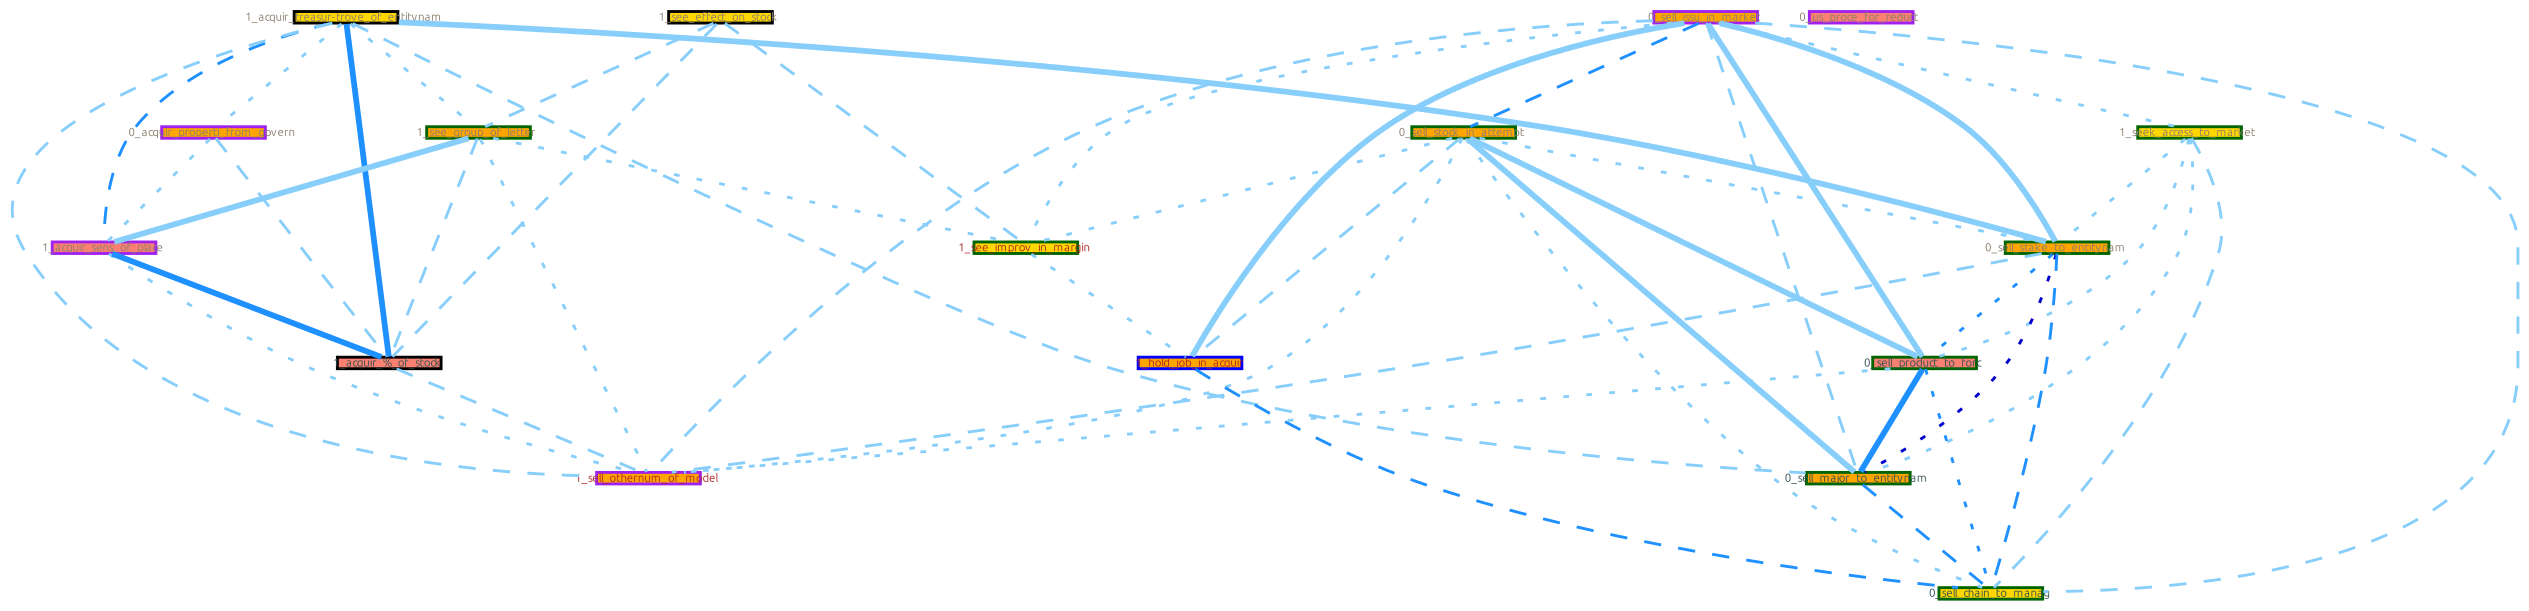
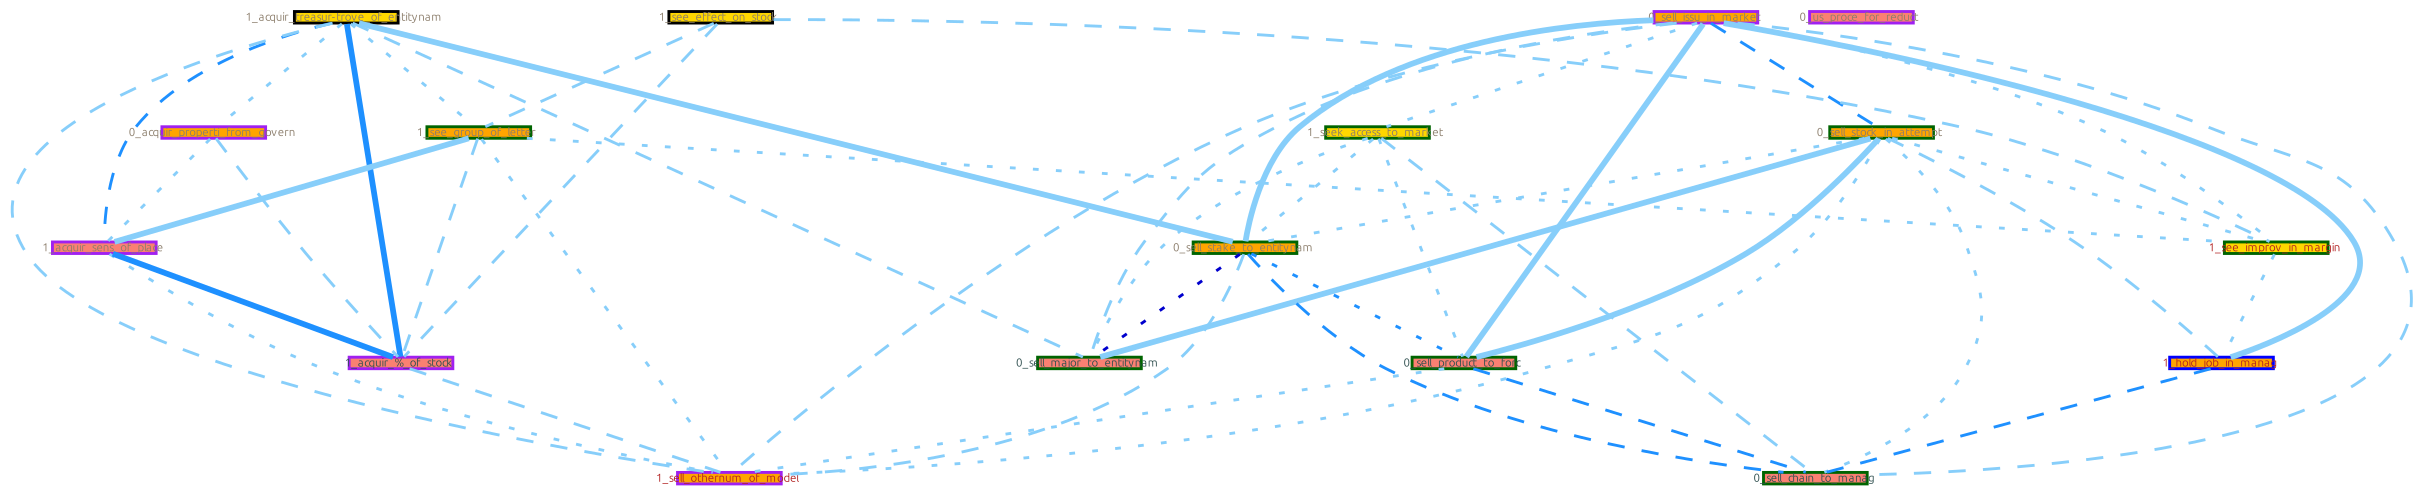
  graph {
    fontname=Ubuntu
    node [color=darkgreen fillcolor=orange fixedsize=true fontcolor="#8b7d6b" fontname=Ubuntu fontsize=4 shape=polygon style=filled]
    edge [color="#87cefa" fontname=Ubuntu style=dashed w=1]
    "1_acquir_treasur-trove_of_entitynam " [color=black fillcolor=gold height=.06 width=.5]
    "0_sell_issu_in_market " [color=purple height=.06 width=.5]
    "0_us_proce_for_reduct " [color=purple fillcolor=salmon height=.06 width=.5]
    "0_sell_stock_in_attempt " [height=.06 width=.5]
    "1_seek_access_to_market " [fillcolor=gold height=.06 width=.5]
    "1_see_effect_on_stock " [color=black fillcolor=gold height=.06 width=.5]
    "0_acquir_properti_from_govern " [color=purple height=.06 width=.5]
    "1_see_group_of_letter " [height=.06 width=.5]
    "1_acquir_sens_of_place " [color=purple fillcolor=salmon height=.06 width=.5]
    "0_sell_stake_to_entitynam " [height=.06 width=.5]
    "1_see_improv_in_margin " [fillcolor=gold fontcolor="#b22222" height=.06 width=.5]
-   "1_hold_job_in_manag " [color=blue fontcolor="#b22222" height=.06 width=.5 label="1_hold_job_in_acquir"]
+   "1_hold_job_in_manag " [color=blue fontcolor="#b22222" height=.06 width=.5]
    "1_sell_othernum_of_model " [color=purple fontcolor="#b22222" height=.06 width=.5]
-   "1_acquir_%_of_stock " [color=black fillcolor=salmon fontcolor="#2f4f4f" height=.06 width=.5]
-   "0_sell_major_to_entitynam " [fontcolor="#2f4f4f" height=.06 width=.5]
+   "1_acquir_%_of_stock " [color=purple fillcolor=salmon fontcolor="#2f4f4f" height=.06 width=.5]
+   "0_sell_major_to_entitynam " [fillcolor=salmon fontcolor="#2f4f4f" height=.06 width=.5]
    "0_sell_product_to_forc " [fillcolor=salmon fontcolor="#2f4f4f" height=.06 width=.5]
-   "0_sell_chain_to_manag " [fillcolor=gold fontcolor="#2f4f4f" height=.06 width=.5]
+   "0_sell_chain_to_manag " [fillcolor=salmon fontcolor="#2f4f4f" height=.06 width=.5]
    subgraph sub_1 {
      "1_acquir_treasur-trove_of_entitynam "
      "0_sell_issu_in_market "
      "0_us_proce_for_reduct "
      "0_sell_stock_in_attempt "
      "1_seek_access_to_market "
      "1_see_effect_on_stock "
      "0_acquir_properti_from_govern "
      "1_see_group_of_letter "
      "1_acquir_sens_of_place "
      "0_sell_stake_to_entitynam "
    }
    subgraph sub_2 {
      "1_see_improv_in_margin "
      "1_hold_job_in_manag "
      "1_sell_othernum_of_model "
    }
    "1_acquir_treasur-trove_of_entitynam " -- "0_acquir_properti_from_govern " [style=dotted]
    "1_acquir_treasur-trove_of_entitynam " -- "1_see_group_of_letter " [style=dotted]
    "1_acquir_treasur-trove_of_entitynam " -- "1_acquir_sens_of_place " [color="#1e90ff" w=2]
    "1_acquir_treasur-trove_of_entitynam " -- "0_sell_stake_to_entitynam " [style=bold]
    "1_acquir_treasur-trove_of_entitynam " -- "1_sell_othernum_of_model "
    "1_acquir_treasur-trove_of_entitynam " -- "1_acquir_%_of_stock " [color="#1e90ff" style=bold w=2]
    "1_acquir_treasur-trove_of_entitynam " -- "0_sell_major_to_entitynam "
    "0_sell_issu_in_market " -- "0_sell_stock_in_attempt " [color="#1e90ff" w=2]
    "0_sell_issu_in_market " -- "1_seek_access_to_market " [style=dotted]
    "0_sell_issu_in_market " -- "0_sell_stake_to_entitynam " [style=bold]
    "0_sell_issu_in_market " -- "1_see_improv_in_margin " [style=dotted]
    "0_sell_issu_in_market " -- "1_hold_job_in_manag " [style=bold]
    "0_sell_issu_in_market " -- "1_sell_othernum_of_model "
    "0_sell_issu_in_market " -- "0_sell_major_to_entitynam "
    "0_sell_issu_in_market " -- "0_sell_product_to_forc " [style=bold]
    "0_sell_issu_in_market " -- "0_sell_chain_to_manag "
    "0_sell_stock_in_attempt " -- "0_sell_stake_to_entitynam " [style=dotted]
    "0_sell_stock_in_attempt " -- "1_see_improv_in_margin " [style=dotted]
    "0_sell_stock_in_attempt " -- "1_hold_job_in_manag "
    "0_sell_stock_in_attempt " -- "1_sell_othernum_of_model " [style=dotted]
    "0_sell_stock_in_attempt " -- "0_sell_major_to_entitynam " [style=bold]
    "0_sell_stock_in_attempt " -- "0_sell_product_to_forc " [style=bold]
    "0_sell_stock_in_attempt " -- "0_sell_chain_to_manag " [style=dotted]
    "1_seek_access_to_market " -- "0_sell_stake_to_entitynam " [style=dotted]
    "1_seek_access_to_market " -- "0_sell_major_to_entitynam " [style=dotted]
    "1_seek_access_to_market " -- "0_sell_product_to_forc " [style=dotted]
    "1_seek_access_to_market " -- "0_sell_chain_to_manag "
    "1_see_effect_on_stock " -- "1_see_group_of_letter "
    "1_see_effect_on_stock " -- "1_see_improv_in_margin "
    "1_see_effect_on_stock " -- "1_acquir_%_of_stock "
    "0_acquir_properti_from_govern " -- "1_acquir_sens_of_place " [style=dotted]
    "0_acquir_properti_from_govern " -- "1_acquir_%_of_stock "
    "1_see_group_of_letter " -- "1_acquir_sens_of_place " [style=bold]
    "1_see_group_of_letter " -- "1_see_improv_in_margin " [style=dotted]
    "1_see_group_of_letter " -- "1_sell_othernum_of_model " [style=dotted]
    "1_see_group_of_letter " -- "1_acquir_%_of_stock "
    "1_acquir_sens_of_place " -- "1_sell_othernum_of_model " [style=dotted]
    "1_acquir_sens_of_place " -- "1_acquir_%_of_stock " [color="#1e90ff" style=bold w=2]
    "0_sell_stake_to_entitynam " -- "1_sell_othernum_of_model "
    "0_sell_stake_to_entitynam " -- "0_sell_major_to_entitynam " [color="#0000cd" style=dotted w=3]
    "0_sell_stake_to_entitynam " -- "0_sell_product_to_forc " [color="#1e90ff" style=dotted w=2]
    "0_sell_stake_to_entitynam " -- "0_sell_chain_to_manag " [color="#1e90ff" w=2]
    "1_see_improv_in_margin " -- "1_hold_job_in_manag " [style=dotted]
    "1_hold_job_in_manag " -- "0_sell_chain_to_manag " [color="#1e90ff"]
    "1_acquir_%_of_stock " -- "1_sell_othernum_of_model "
-   "0_sell_major_to_entitynam " -- "0_sell_chain_to_manag " [color="#1e90ff" w=2]
    "0_sell_product_to_forc " -- "1_sell_othernum_of_model " [style=dotted]
-   "0_sell_product_to_forc " -- "0_sell_major_to_entitynam " [color="#1e90ff" style=bold w=2]
-   "0_sell_product_to_forc " -- "0_sell_chain_to_manag " [color="#1e90ff" style=dotted w=2]
+   "0_sell_product_to_forc " -- "0_sell_chain_to_manag " [color="#1e90ff" w=2]
  }
